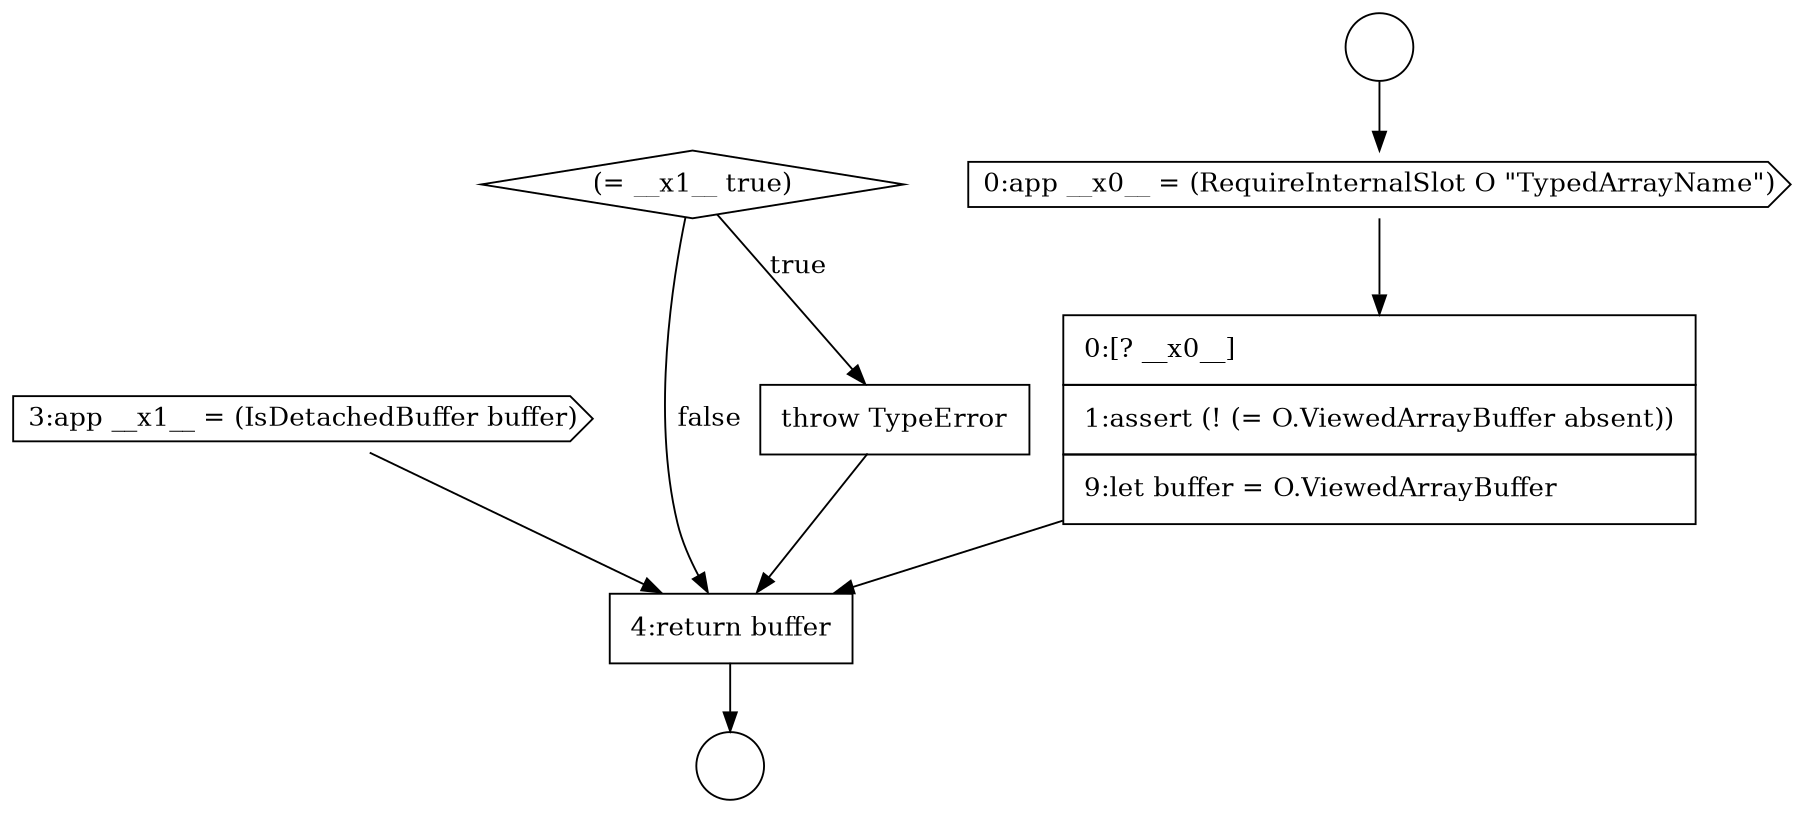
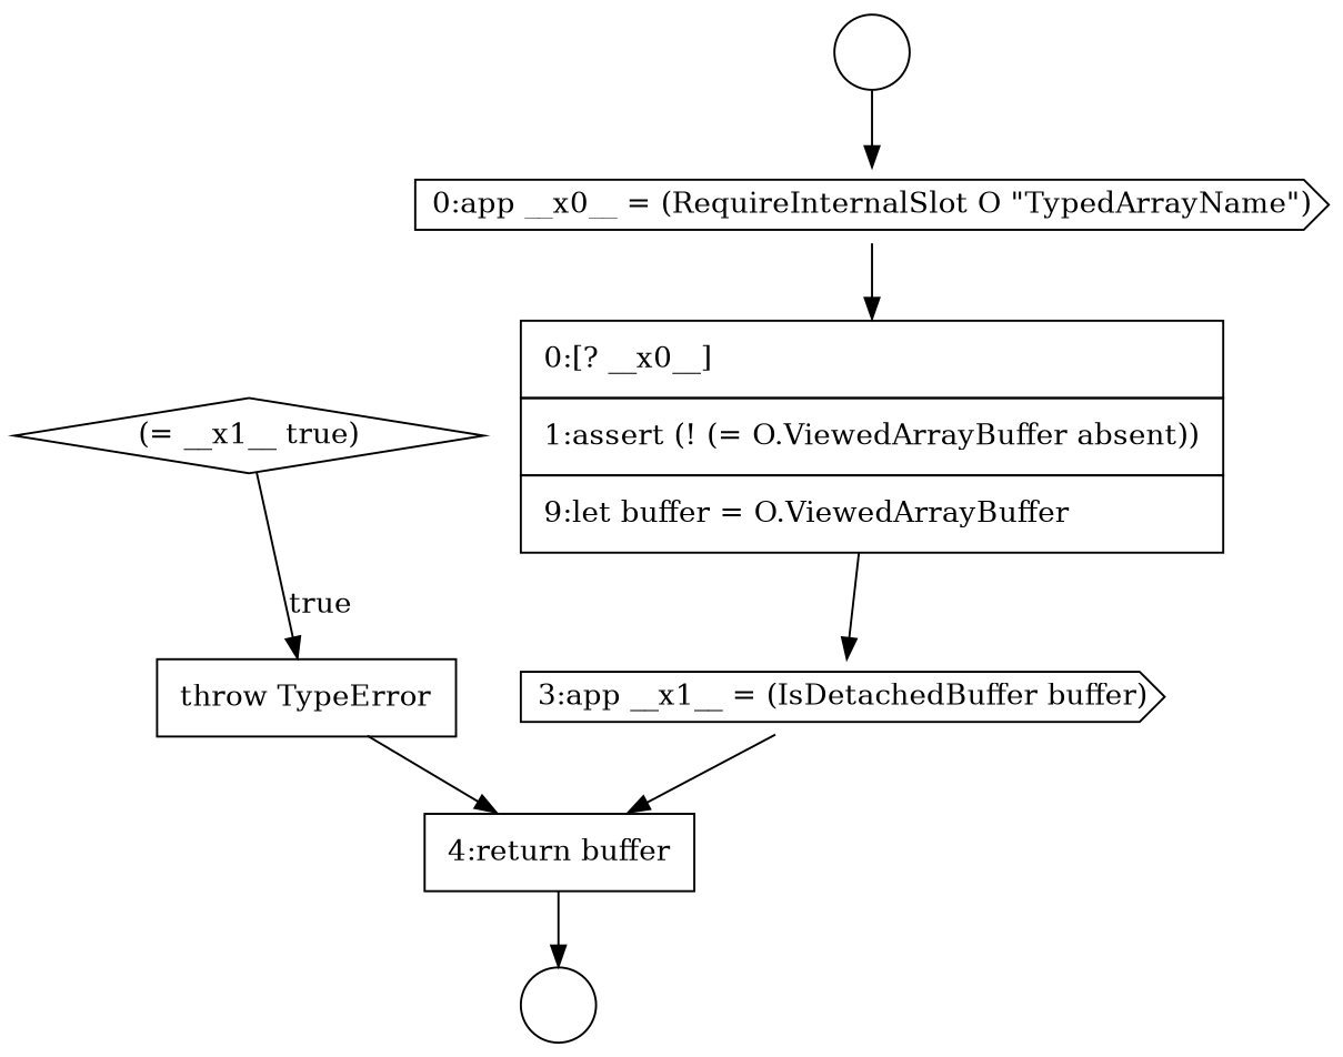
  digraph {
    fontname="DejaVu Serif"
    node [color=black fillcolor=white fontname="DejaVu Serif" shape=none style=filled]
    edge [color=black fontname="DejaVu Serif"]
    n1 [label=<<font color="black">     <table border="0" cellborder="1" cellspacing="0" cellpadding="10">       <tr><td align="left">0:[? __x0__]</td></tr>       <tr><td align="left">1:assert (! (= O.ViewedArrayBuffer absent))</td></tr>       <tr><td align="left">9:let buffer = O.ViewedArrayBuffer</td></tr>     </table>   </font>> margin=0]
    n2 [label=<<font color="black">3:app __x1__ = (IsDetachedBuffer buffer)</font>> shape=cds]
    n3 [label=<<font color="black">     <table border="0" cellborder="1" cellspacing="0" cellpadding="10">       <tr><td align="left">4:return buffer</td></tr>     </table>   </font>> margin=0]
    n4 [label=" " shape=circle]
    n5 [label=<<font color="black">0:app __x0__ = (RequireInternalSlot O &quot;TypedArrayName&quot;)</font>> shape=cds]
    n6 [label=" " shape=circle]
    n7 [label=<<font color="black">(= __x1__ true)</font>> shape=diamond]
    n8 [label=<<font color="black">     <table border="0" cellborder="1" cellspacing="0" cellpadding="10">       <tr><td align="left">throw TypeError</td></tr>     </table>   </font>> margin=0]
-   n1 -> n3
+   n1 -> n2
    n2 -> n3
    n3 -> n6
    n4 -> n5
    n5 -> n1
-   n7 -> n3 [label=<<font color="black">false</font>>]
    n7 -> n8 [label=<<font color="black">true</font>>]
    n8 -> n3
  }
